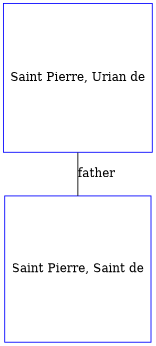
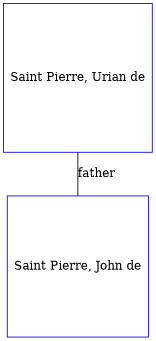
  digraph {
    node [color=blue regular=1 shape=box]
-   n1 [label="Saint Pierre, Saint de"]
+   n1 [label="Saint Pierre, John de"]
    n2 [label="Saint Pierre, Urian de"]
    n2 -> n1 [arrowsize=0.0 dir=none label=father]
  }
